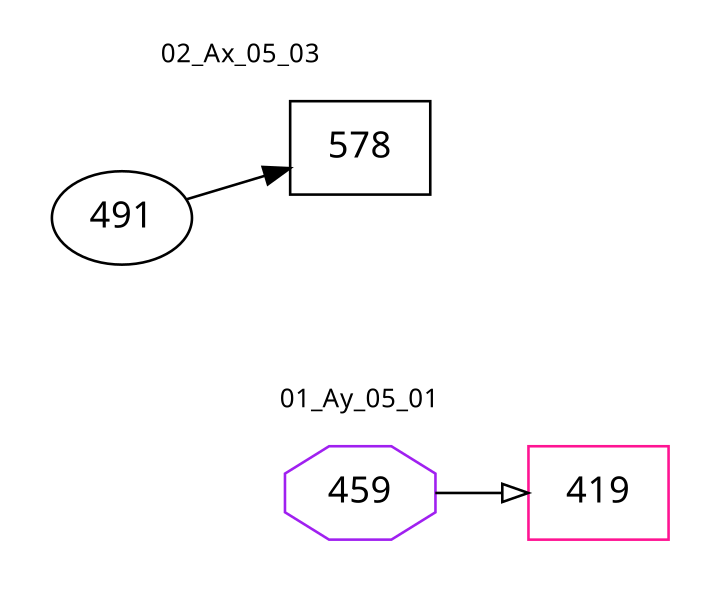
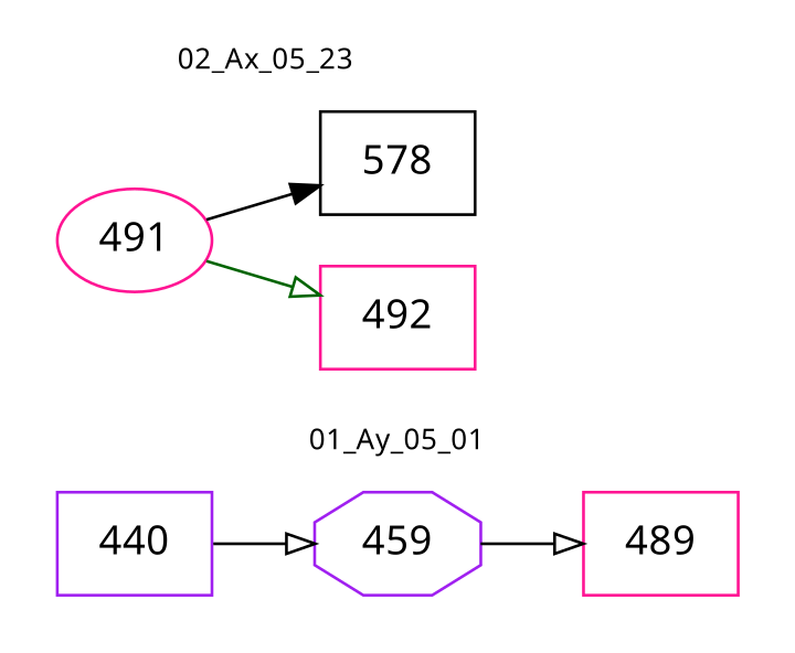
  digraph {
    fontname="Noto Sans"
    rankdir=LR
    node [color=purple fontname="Noto Sans" shape=box]
    edge [arrowhead=onormal color=black fontname="Noto Sans"]
-   n2 [color=deeppink label=419]
+   n1 [label=440]
+   n2 [color=deeppink label=489]
    n3 [label=459 shape=octagon]
-   n4 [color=black label=491 shape=ellipse]
+   n4 [color=deeppink label=491 shape=ellipse]
+   n5 [color=deeppink label=492]
    n6 [color=black label=578]
    subgraph cluster_1 {
      color=white
      fontsize=10
      label="01_Ay_05_01"
+     n1
      n2
      n3
    }
    subgraph cluster_2 {
      color=white
      fontsize=10
-     label="02_Ax_05_03"
+     label="02_Ax_05_23"
      n4
+     n5
      n6
    }
+   n1 -> n3
    n3 -> n2
+   n4 -> n5 [color=darkgreen]
    n4 -> n6 [arrowhead=normal]
  }
